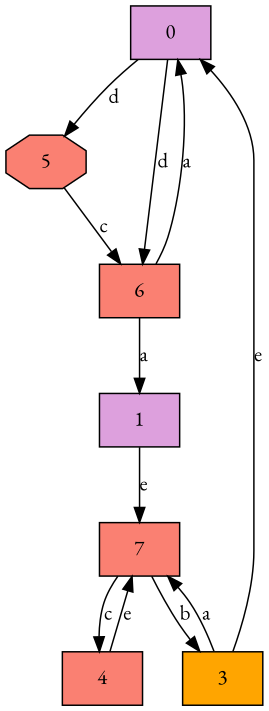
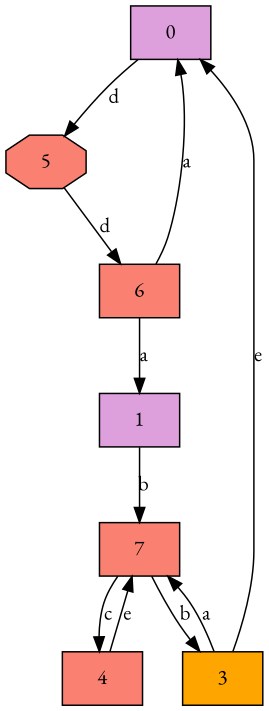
  strict digraph {
    fontname="EB Garamond"
    node [fillcolor=salmon fontname="EB Garamond" shape=box style=filled]
    edge [fontname="EB Garamond"]
    0 [fillcolor=plum]
    5 [shape=octagon]
    6
    4
    7
    1 [fillcolor=plum]
    3 [fillcolor=orange]
    0 -> 5 [label=d]
-   0 -> 6 [label=d]
-   5 -> 6 [label=c]
+   5 -> 6 [label=d]
    6 -> 0 [label=a]
    6 -> 1 [label=a]
    4 -> 7 [label=e]
    7 -> 4 [label=c]
    7 -> 3 [label=b]
-   1 -> 7 [label=e]
+   1 -> 7 [label=b]
    3 -> 0 [label=e]
    3 -> 7 [label=a]
  }
